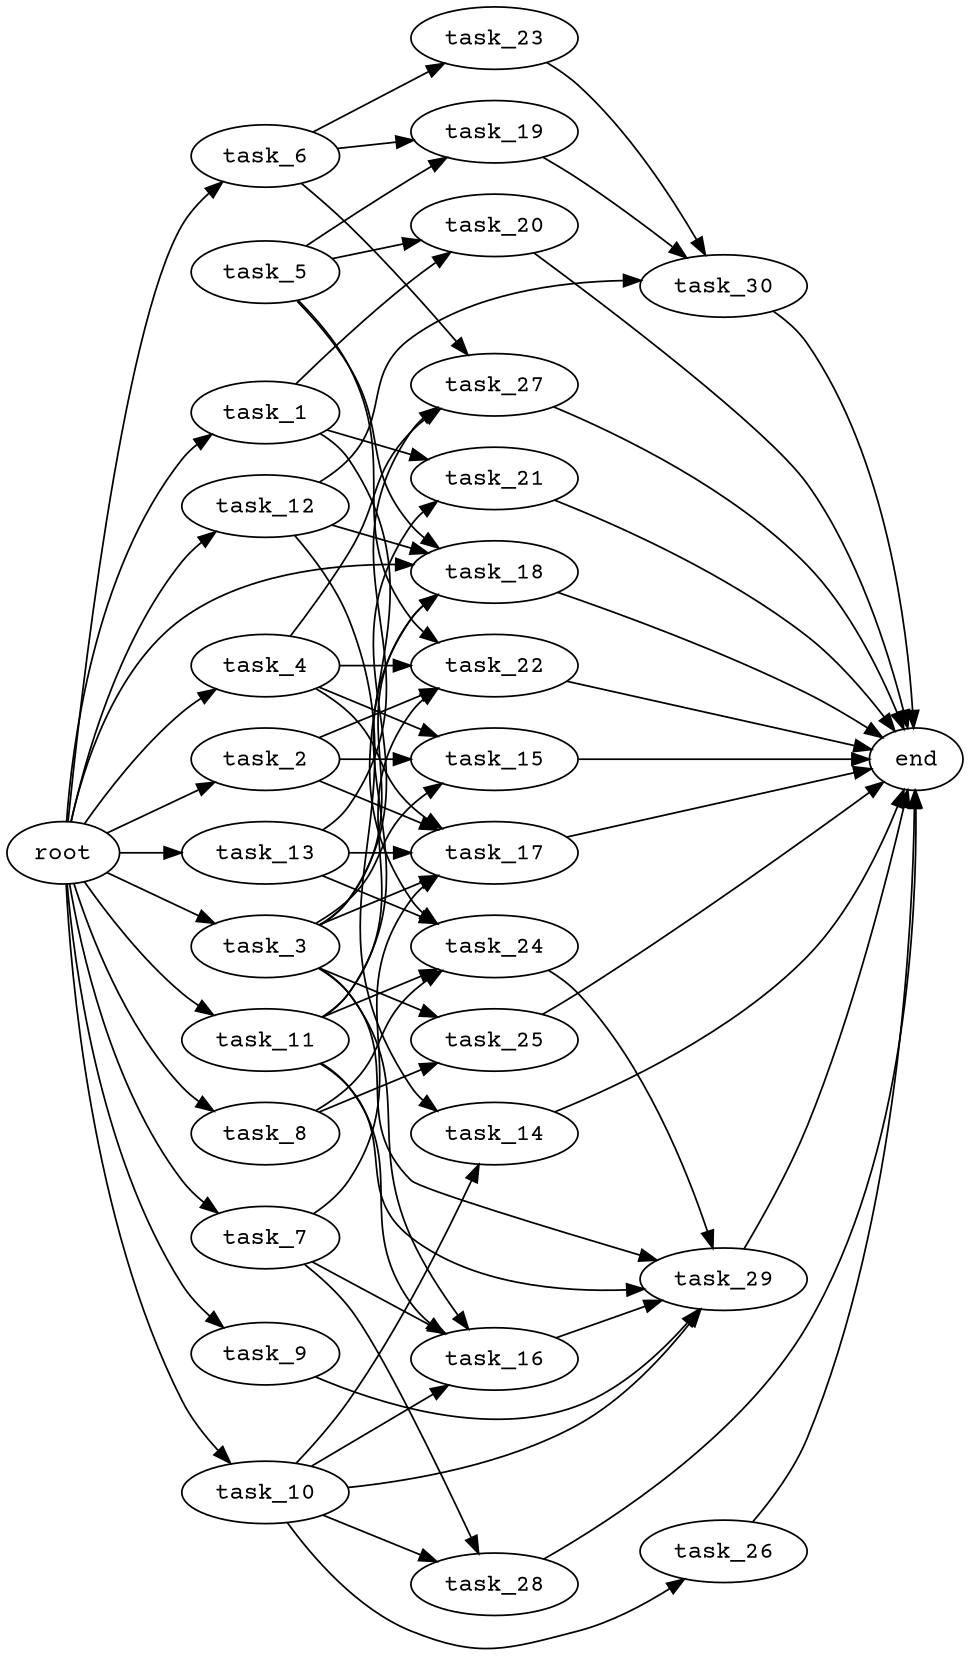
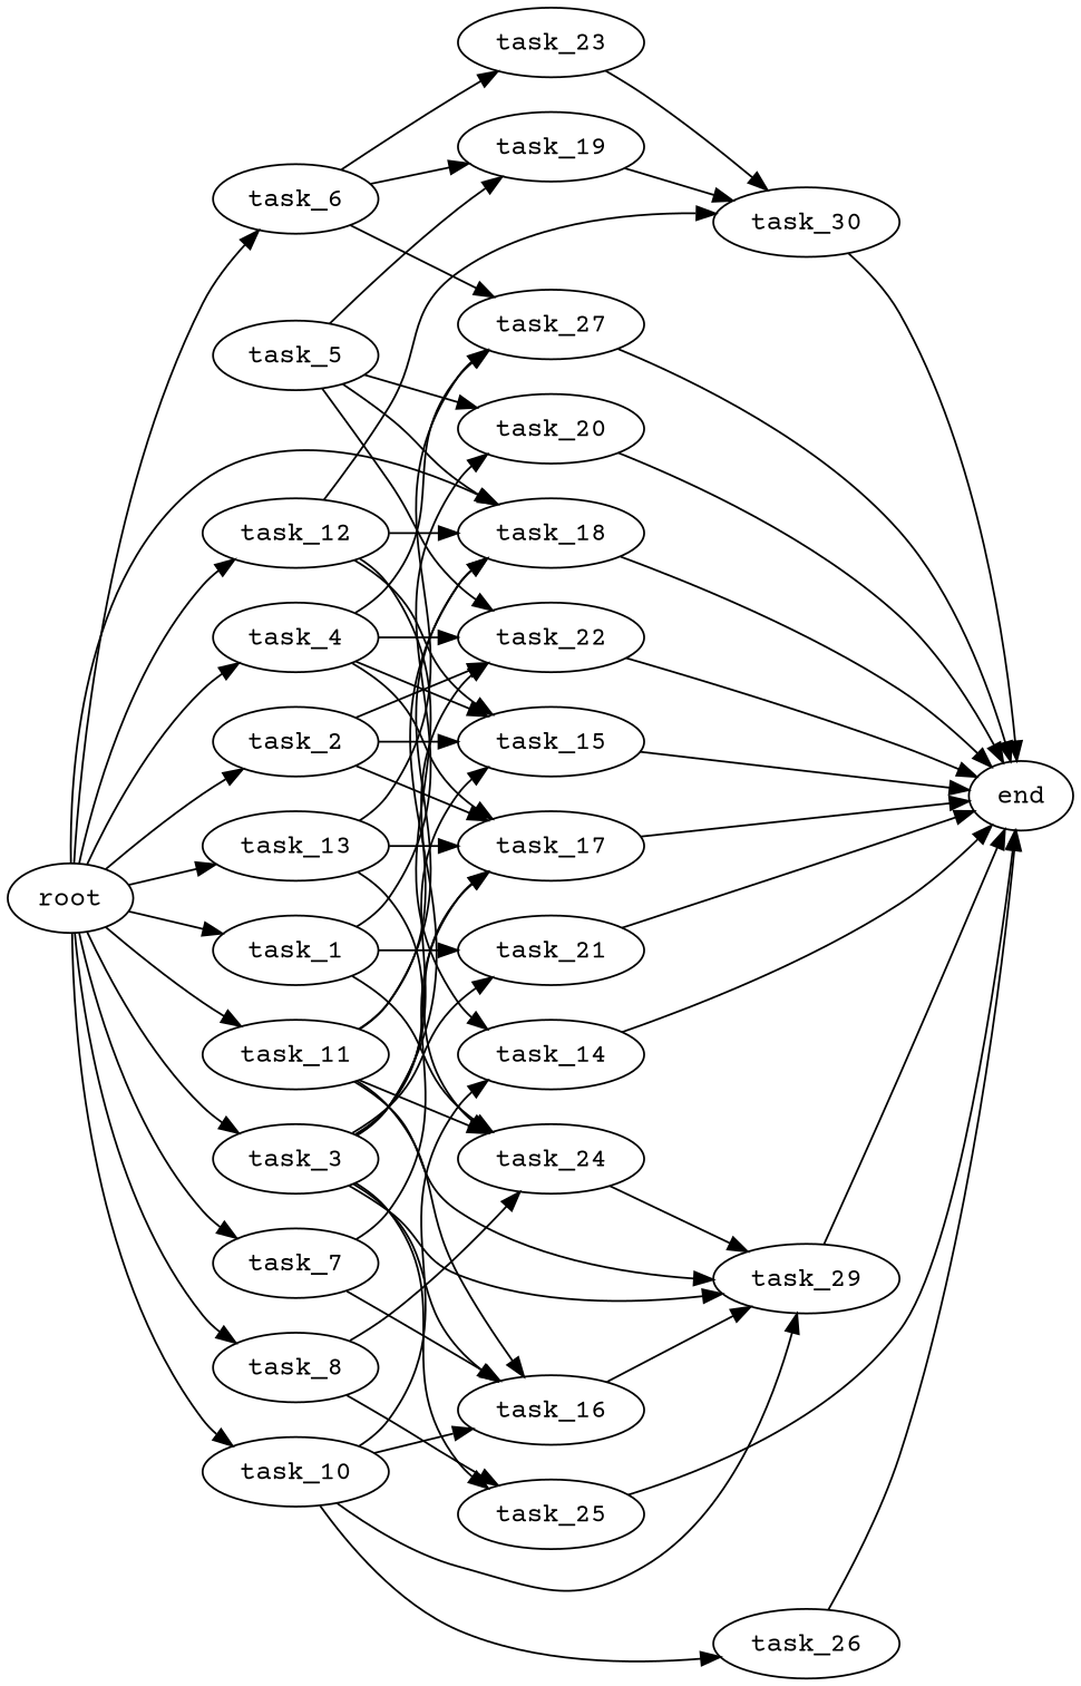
  digraph {
    fontname="Courier Prime"
    rankdir=LR
    node [fontname="Courier Prime"]
    edge [fontname="Courier Prime"]
    root
    task_1
    task_2
    task_3
    task_4
    task_6
    task_7
    task_8
-   task_9
    task_10
    task_11
    task_12
    task_13
    task_18
    task_20
    task_21
    task_24
    task_15
    task_17
    task_22
    task_16
    task_25
    task_29
    task_27
    task_5
    task_19
    task_23
-   task_28
    task_14
    task_26
    task_30
    end
    root -> task_1
    root -> task_2
    root -> task_3
    root -> task_4
    root -> task_6
    root -> task_7
    root -> task_8
-   root -> task_9
    root -> task_10
    root -> task_11
    root -> task_12
    root -> task_13
    root -> task_18
    task_1 -> task_20
    task_1 -> task_21
    task_1 -> task_24
    task_2 -> task_15
    task_2 -> task_17
    task_2 -> task_22
    task_3 -> task_18
    task_3 -> task_21
    task_3 -> task_15
    task_3 -> task_17
    task_3 -> task_16
    task_3 -> task_25
    task_3 -> task_29
    task_4 -> task_15
    task_4 -> task_17
    task_4 -> task_22
    task_4 -> task_27
    task_6 -> task_27
    task_6 -> task_19
    task_6 -> task_23
    task_7 -> task_17
    task_7 -> task_16
-   task_7 -> task_28
    task_8 -> task_24
    task_8 -> task_25
-   task_9 -> task_29
    task_10 -> task_16
    task_10 -> task_29
-   task_10 -> task_28
    task_10 -> task_14
    task_10 -> task_26
    task_11 -> task_18
    task_11 -> task_24
    task_11 -> task_22
    task_11 -> task_16
    task_11 -> task_29
    task_12 -> task_18
+   task_12 -> task_15
    task_12 -> task_14
    task_12 -> task_30
    task_13 -> task_24
    task_13 -> task_17
    task_13 -> task_27
    task_18 -> end
    task_20 -> end
    task_21 -> end
    task_24 -> task_29
    task_15 -> end
    task_17 -> end
    task_22 -> end
    task_16 -> task_29
    task_25 -> end
    task_29 -> end
    task_27 -> end
    task_5 -> task_18
    task_5 -> task_20
    task_5 -> task_22
    task_5 -> task_19
    task_19 -> task_30
    task_23 -> task_30
-   task_28 -> end
    task_14 -> end
    task_26 -> end
    task_30 -> end
  }
